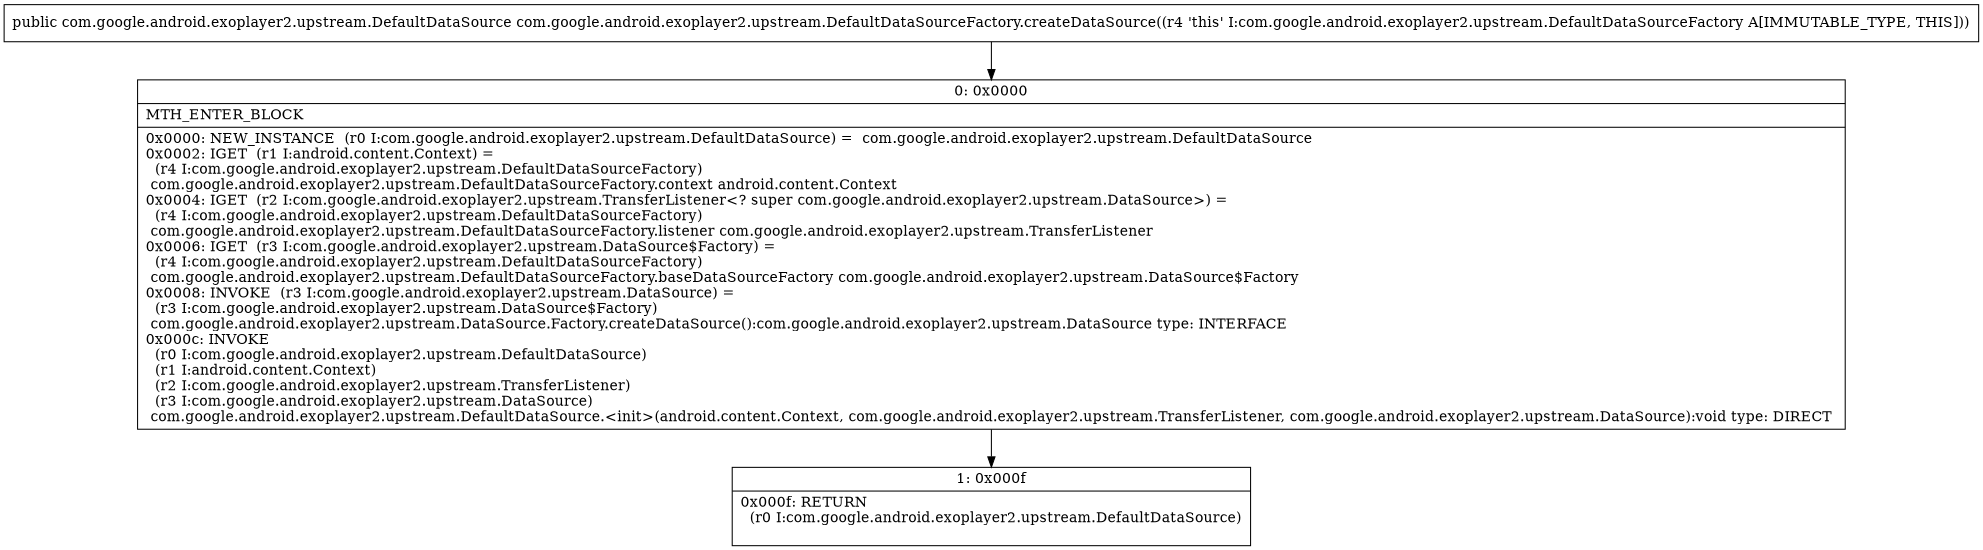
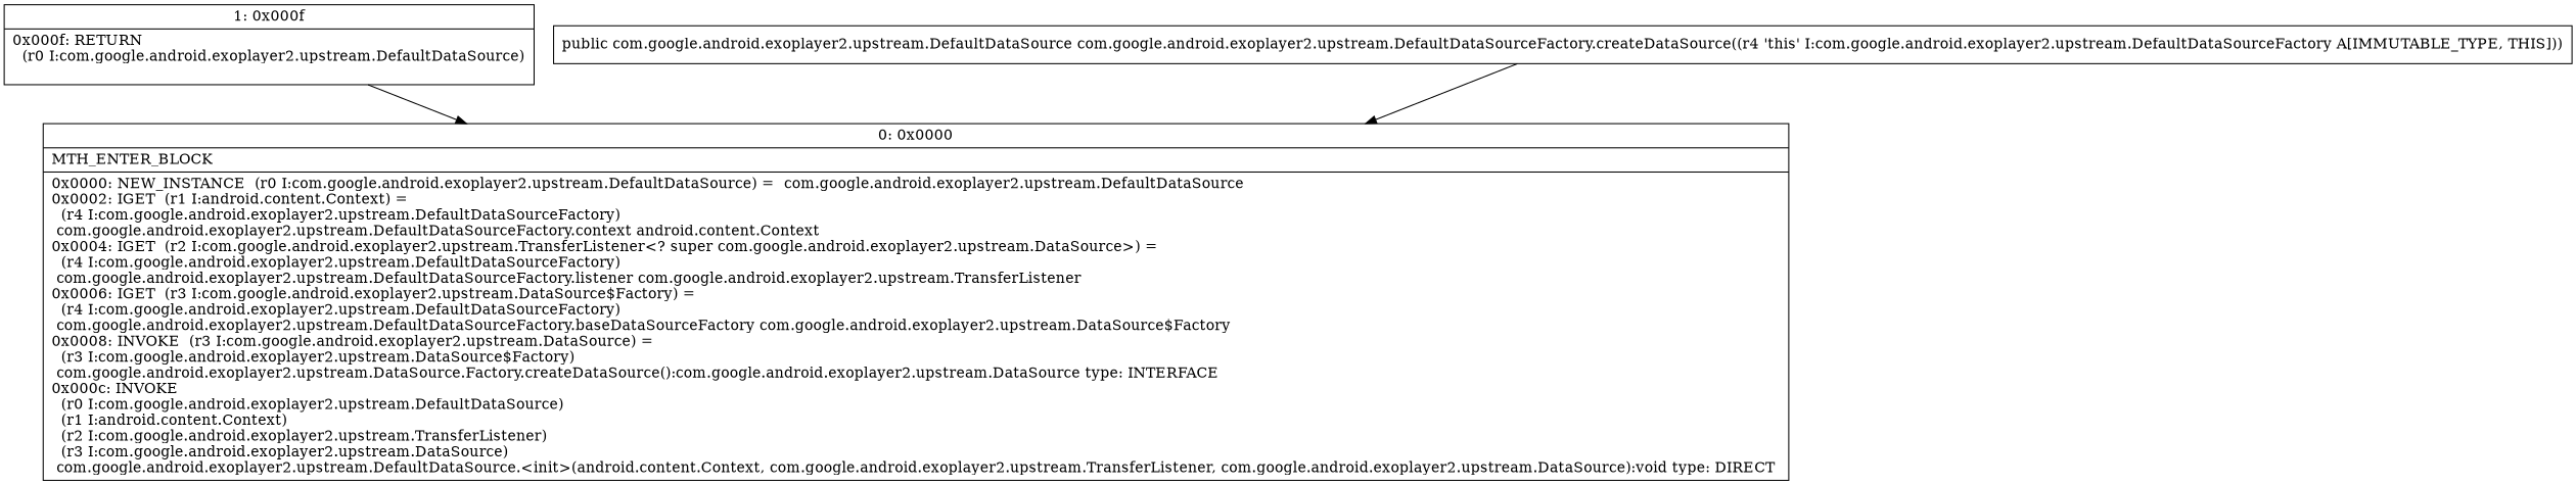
  digraph {
    node [shape=record]
    n1 [label="{0\:\ 0x0000|MTH_ENTER_BLOCK\l|0x0000: NEW_INSTANCE  (r0 I:com.google.android.exoplayer2.upstream.DefaultDataSource) =  com.google.android.exoplayer2.upstream.DefaultDataSource \l0x0002: IGET  (r1 I:android.content.Context) = \l  (r4 I:com.google.android.exoplayer2.upstream.DefaultDataSourceFactory)\l com.google.android.exoplayer2.upstream.DefaultDataSourceFactory.context android.content.Context \l0x0004: IGET  (r2 I:com.google.android.exoplayer2.upstream.TransferListener\<? super com.google.android.exoplayer2.upstream.DataSource\>) = \l  (r4 I:com.google.android.exoplayer2.upstream.DefaultDataSourceFactory)\l com.google.android.exoplayer2.upstream.DefaultDataSourceFactory.listener com.google.android.exoplayer2.upstream.TransferListener \l0x0006: IGET  (r3 I:com.google.android.exoplayer2.upstream.DataSource$Factory) = \l  (r4 I:com.google.android.exoplayer2.upstream.DefaultDataSourceFactory)\l com.google.android.exoplayer2.upstream.DefaultDataSourceFactory.baseDataSourceFactory com.google.android.exoplayer2.upstream.DataSource$Factory \l0x0008: INVOKE  (r3 I:com.google.android.exoplayer2.upstream.DataSource) = \l  (r3 I:com.google.android.exoplayer2.upstream.DataSource$Factory)\l com.google.android.exoplayer2.upstream.DataSource.Factory.createDataSource():com.google.android.exoplayer2.upstream.DataSource type: INTERFACE \l0x000c: INVOKE  \l  (r0 I:com.google.android.exoplayer2.upstream.DefaultDataSource)\l  (r1 I:android.content.Context)\l  (r2 I:com.google.android.exoplayer2.upstream.TransferListener)\l  (r3 I:com.google.android.exoplayer2.upstream.DataSource)\l com.google.android.exoplayer2.upstream.DefaultDataSource.\<init\>(android.content.Context, com.google.android.exoplayer2.upstream.TransferListener, com.google.android.exoplayer2.upstream.DataSource):void type: DIRECT \l}"]
    n2 [label="{1\:\ 0x000f|0x000f: RETURN  \l  (r0 I:com.google.android.exoplayer2.upstream.DefaultDataSource)\l \l}"]
    n3 [label="{public com.google.android.exoplayer2.upstream.DefaultDataSource com.google.android.exoplayer2.upstream.DefaultDataSourceFactory.createDataSource((r4 'this' I:com.google.android.exoplayer2.upstream.DefaultDataSourceFactory A[IMMUTABLE_TYPE, THIS])) }"]
-   n1 -> n2
+   n2 -> n1
    n3 -> n1
  }
